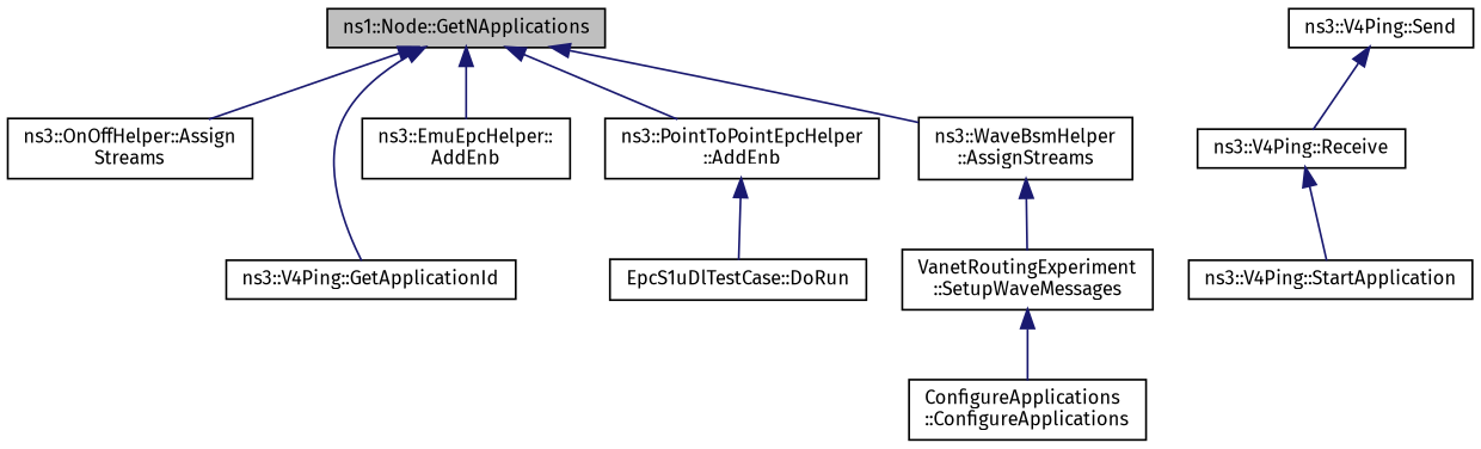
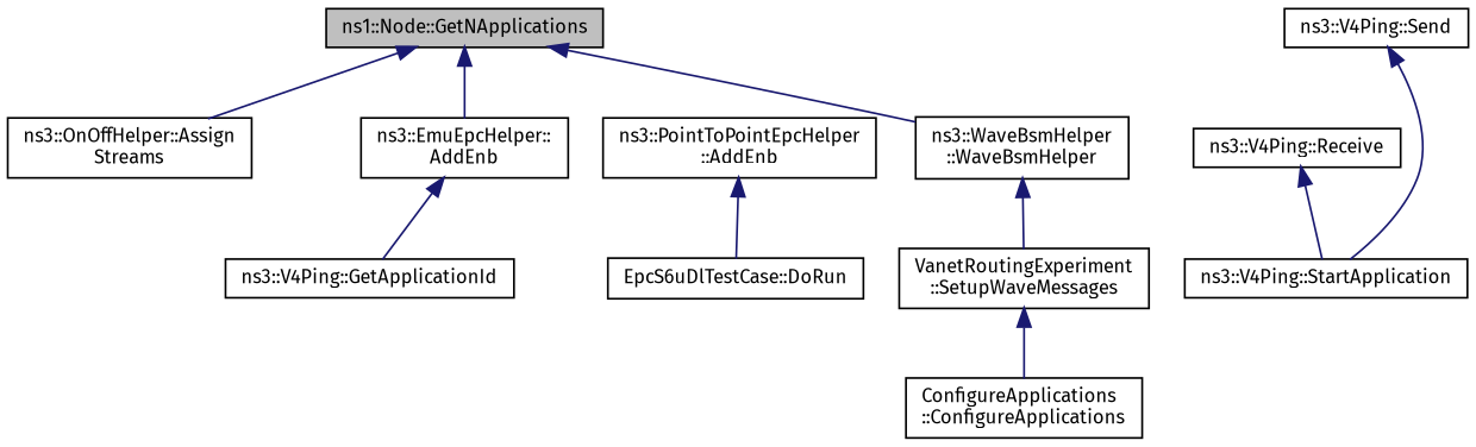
  digraph {
    fontname="Fira Sans"
    rankdir=TB
    node [color=black fillcolor=white fontname="Fira Sans" fontsize=10 shape=record style=filled]
    edge [color=midnightblue dir=back fontname="Fira Sans" fontsize=10 labelfontname=Helvetica labelfontsize=10 style=solid]
    n1 [fillcolor=grey75 fontcolor=black height=0.2 label="ns1::Node::GetNApplications" width=0.4]
    n2 [height=0.2 label="ns3::OnOffHelper::Assign\lStreams" width=0.4]
    n3 [height=0.2 label="ns3::V4Ping::GetApplicationId" width=0.4]
    n4 [height=0.2 label="ns3::EmuEpcHelper::\lAddEnb" width=0.4]
    n5 [height=0.2 label="ns3::PointToPointEpcHelper\l::AddEnb" width=0.4]
-   n6 [height=0.2 label="ns3::WaveBsmHelper\l::AssignStreams" width=0.4]
-   n7 [height=0.2 label="EpcS1uDlTestCase::DoRun" width=0.4]
+   n6 [height=0.2 label="ns3::WaveBsmHelper\l::WaveBsmHelper" width=0.4]
+   n7 [height=0.2 label="EpcS6uDlTestCase::DoRun" width=0.4]
    n8 [height=0.2 label="VanetRoutingExperiment\l::SetupWaveMessages" width=0.4]
    n9 [height=0.2 label="ns3::V4Ping::Receive" width=0.4]
    n10 [height=0.2 label="ns3::V4Ping::StartApplication" width=0.4]
    n11 [height=0.2 label="ns3::V4Ping::Send" width=0.4]
    n12 [height=0.2 label="ConfigureApplications\l::ConfigureApplications" width=0.4]
    n1 -> n2
-   n1 -> n3
+   n4 -> n3
    n1 -> n4
-   n1 -> n5
    n1 -> n6
    n5 -> n7
    n6 -> n8
    n8 -> n12
    n9 -> n10
-   n11 -> n9
+   n11 -> n10
  }
